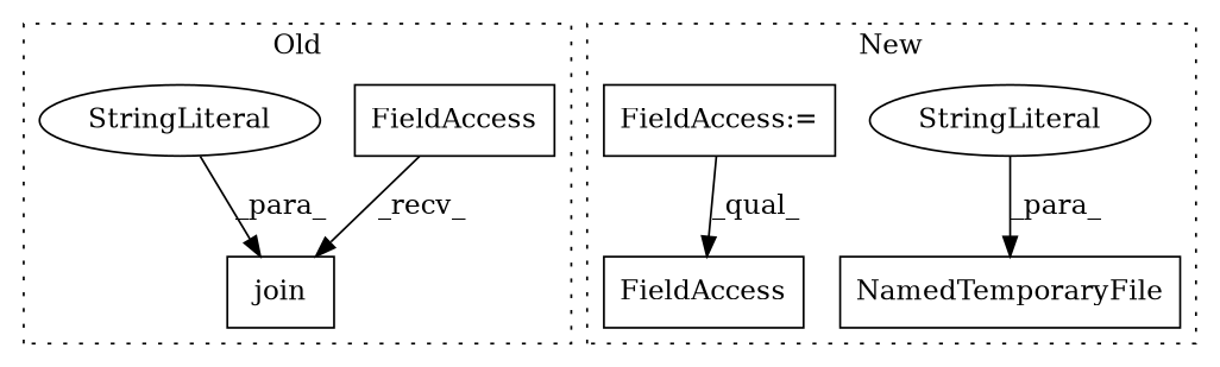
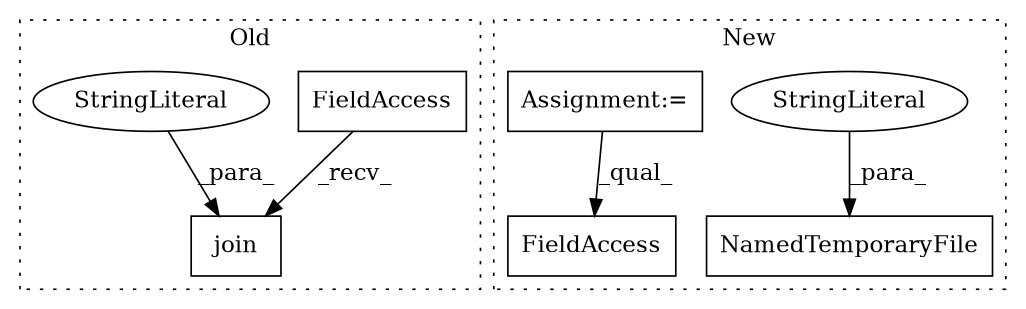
  digraph {
    node [a=32 l=7 shape=box]
    n1 [l="5,1" label=join s="22668,22690"]
    n2 [a=22 label=FieldAccess s=22660]
    n3 [a=45 l=9 label=StringLiteral s=22681 shape=ellipse]
    n4 [l="19,1" label=NamedTemporaryFile s="23338,23364"]
    n5 [a=45 label=StringLiteral s=23357 shape=ellipse]
    n6 [a=22 l=23 label=FieldAccess s=23461]
-   n7 [a=7 l=1 label="FieldAccess:=" s=23328]
+   n7 [a=7 l=1 label="Assignment:=" s=23328]
    subgraph cluster_1 {
      label=Old
      style=dotted
      n1
      n2
      n3
    }
    subgraph cluster_2 {
      label=New
      style=dotted
      n4
      n5
      n6
      n7
    }
    n2 -> n1 [label=_recv_]
    n3 -> n1 [label=_para_]
    n5 -> n4 [label=_para_]
    n7 -> n6 [label=_qual_]
  }
